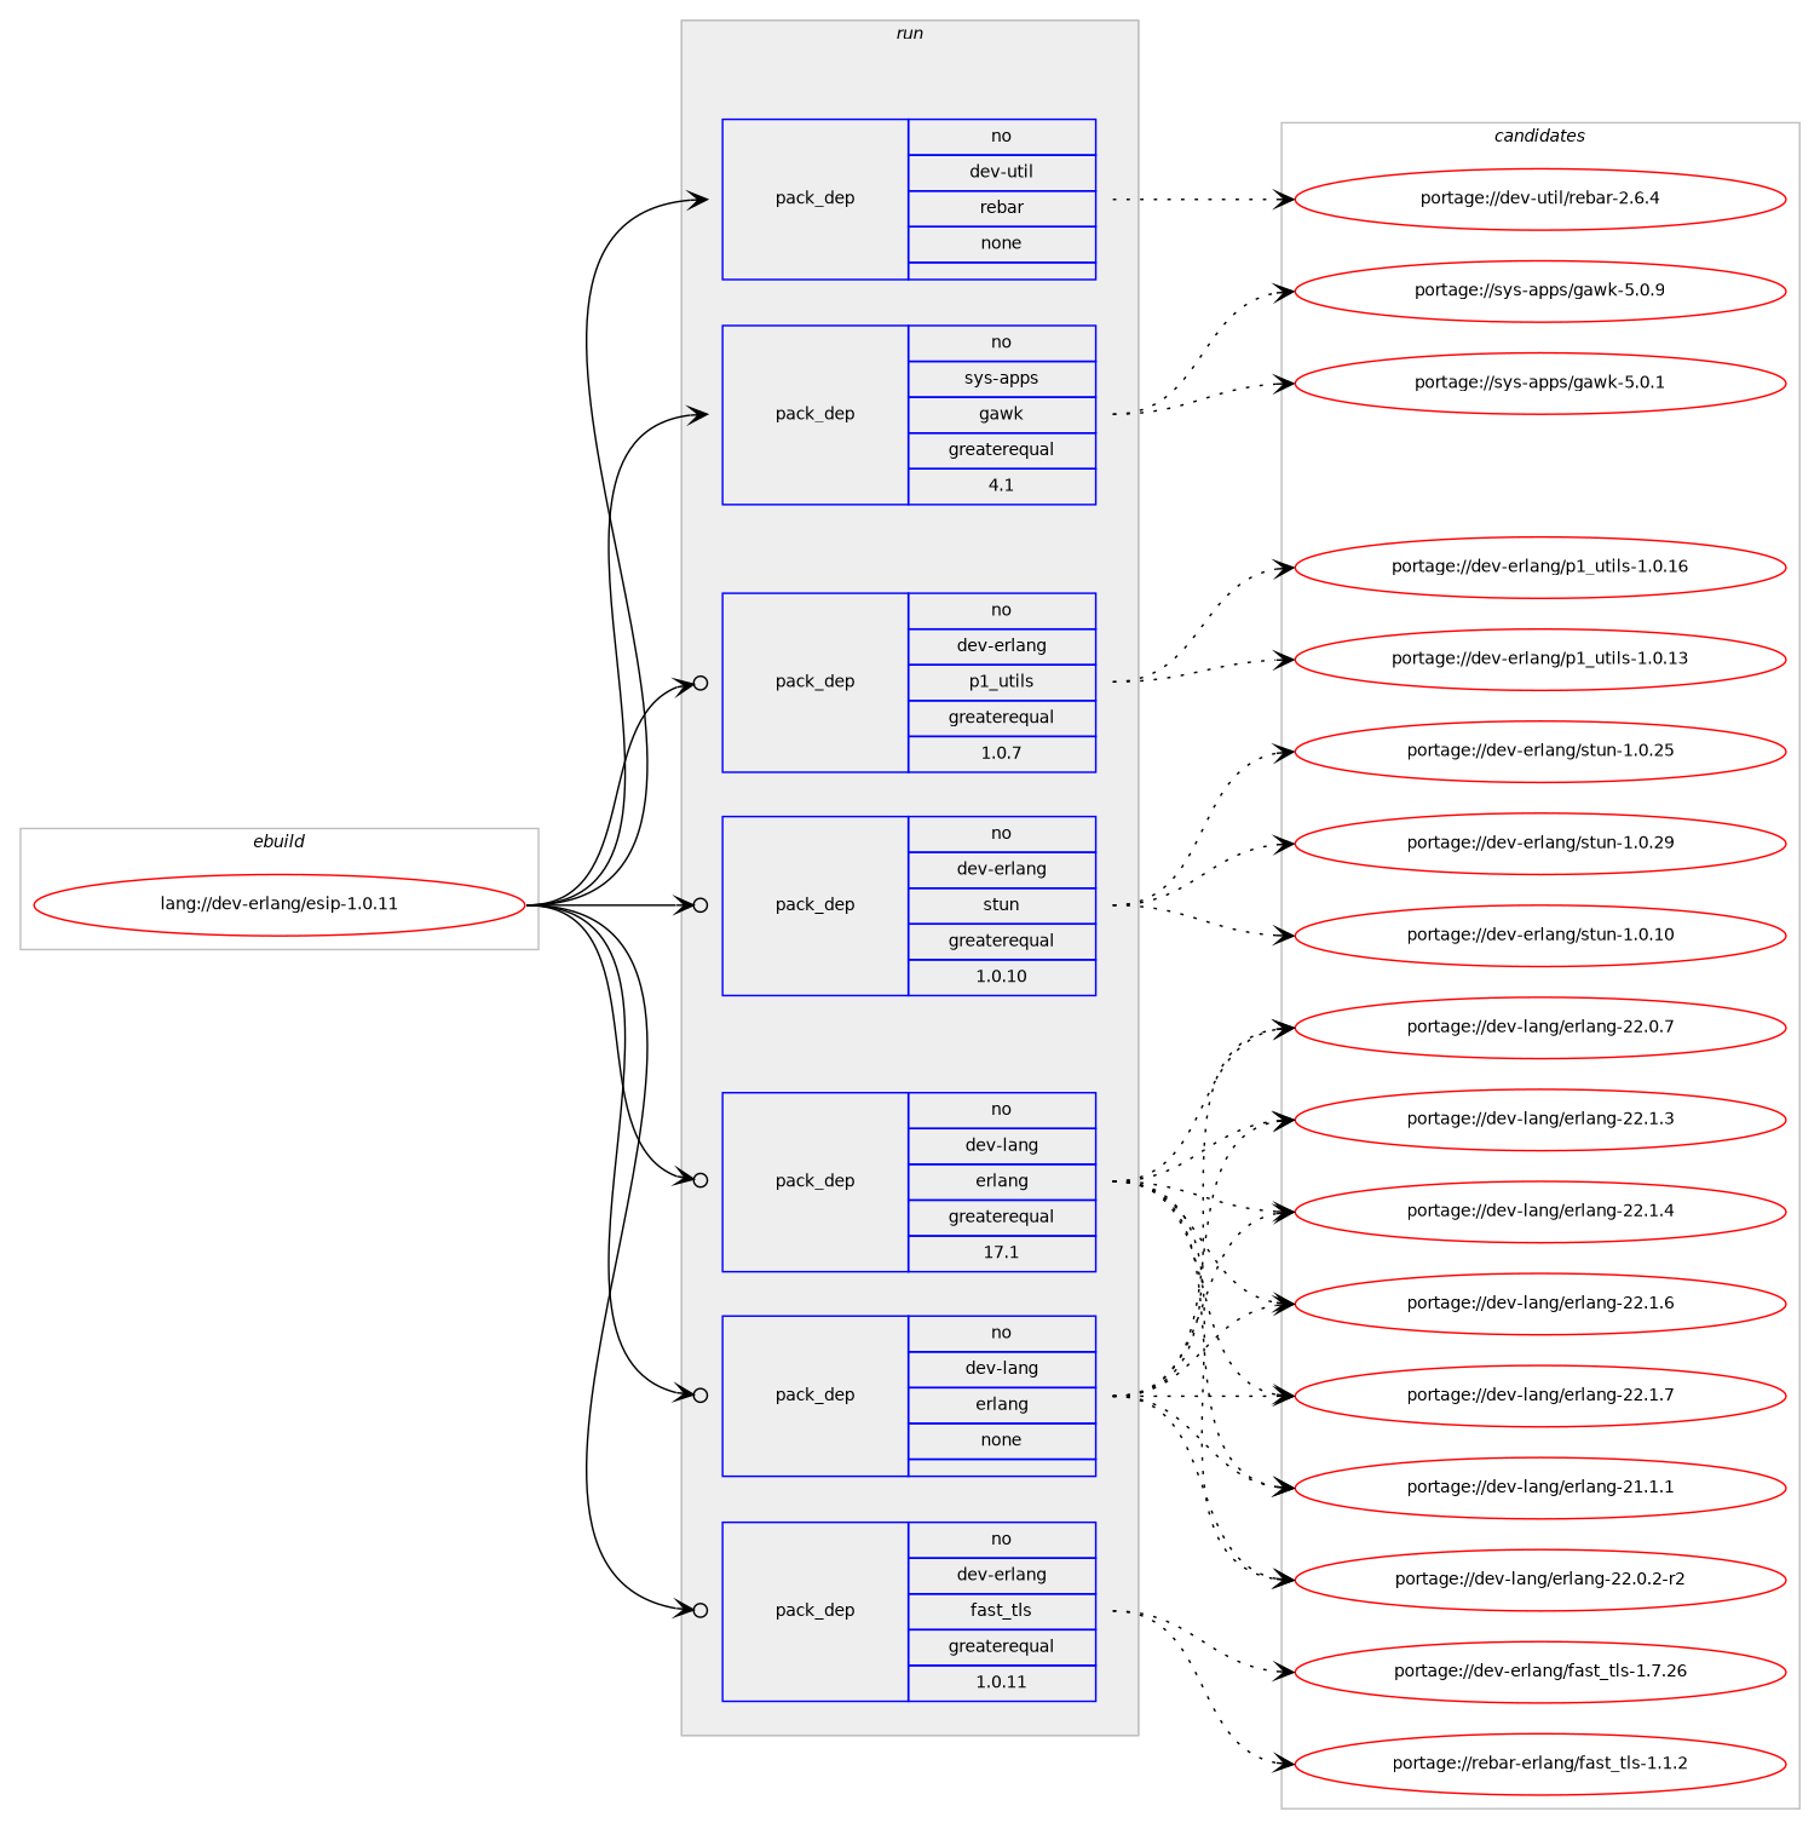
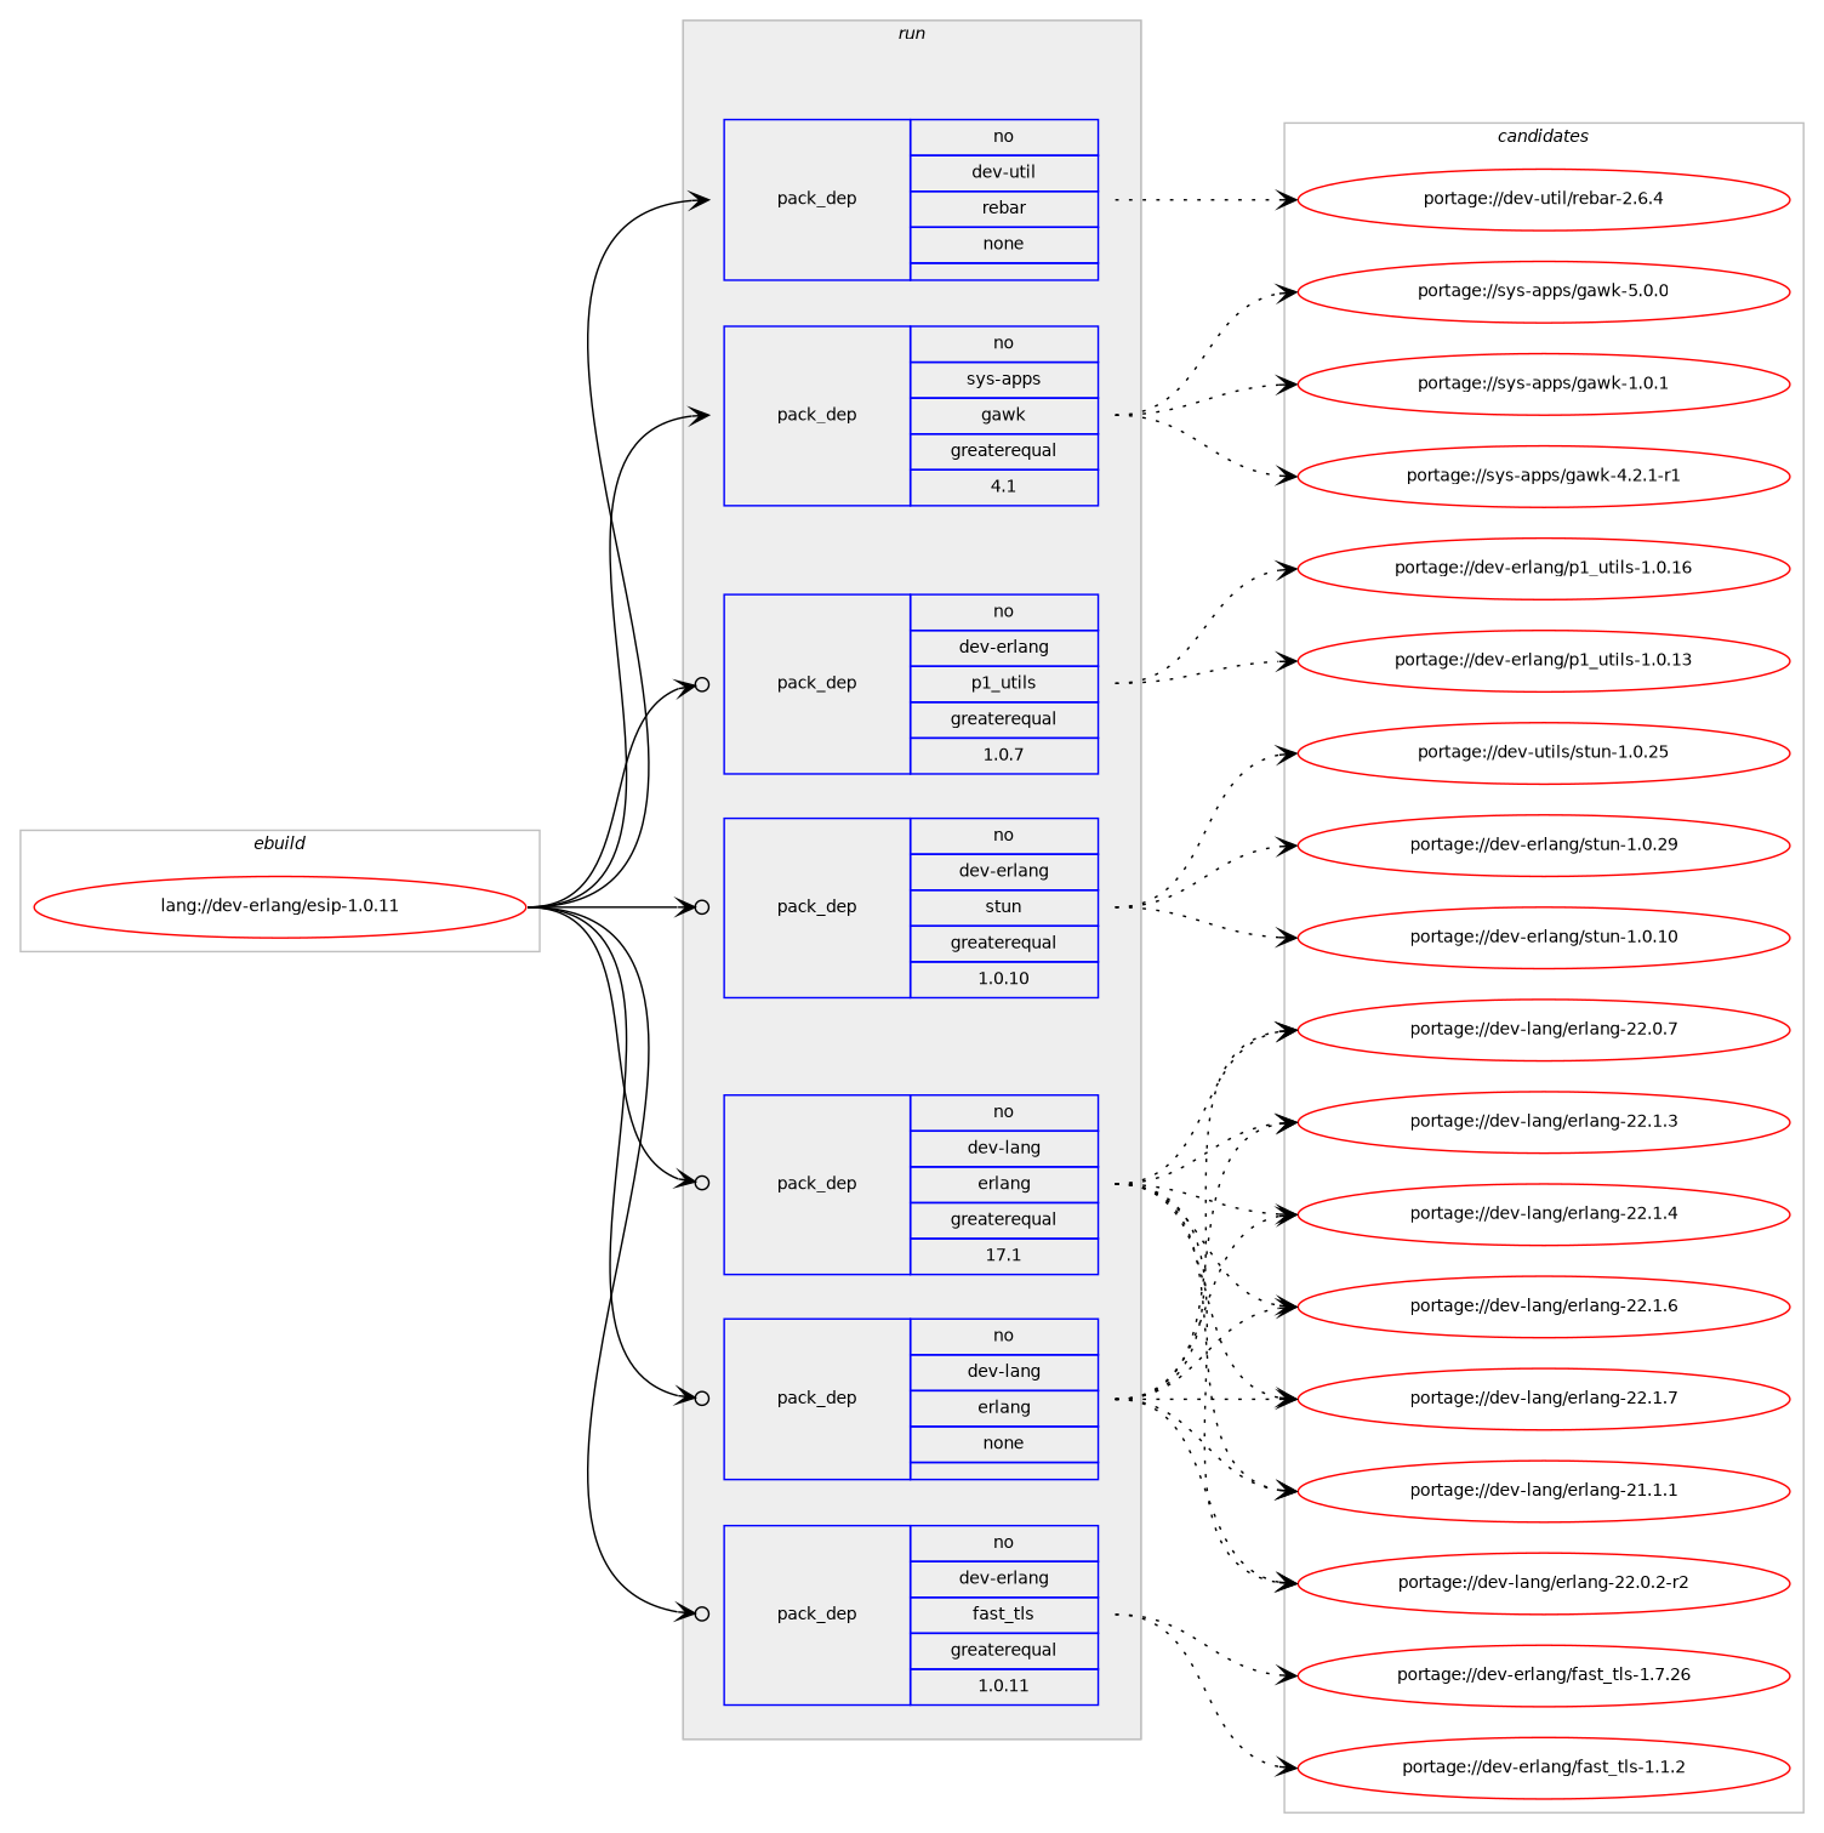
  digraph {
    compound=true
    concentrate=true
    fontname=Helvetica
    fontsize=10
    newrank=true
    rankdir=LR
    ranksep=1.5
    node [color=red fontname=Helvetica fontsize=10]
    edge [arrowhead=vee headport=w style=dotted tailport=e weight=100]
    n1 [label="lang://dev-erlang/esip-1.0.11" width=4]
    n2 [color=blue label=<<TABLE BORDER="0" CELLBORDER="1" CELLSPACING="0" CELLPADDING="4" WIDTH="220"><TR><TD ROWSPAN="6" CELLPADDING="30">pack_dep</TD></TR><TR><TD WIDTH="110">no</TD></TR><TR><TD>dev-util</TD></TR><TR><TD>rebar</TD></TR><TR><TD>none</TD></TR><TR><TD></TD></TR></TABLE>> shape=none]
    n3 [color=blue label=<<TABLE BORDER="0" CELLBORDER="1" CELLSPACING="0" CELLPADDING="4" WIDTH="220"><TR><TD ROWSPAN="6" CELLPADDING="30">pack_dep</TD></TR><TR><TD WIDTH="110">no</TD></TR><TR><TD>sys-apps</TD></TR><TR><TD>gawk</TD></TR><TR><TD>greaterequal</TD></TR><TR><TD>4.1</TD></TR></TABLE>> shape=none]
    n4 [color=blue label=<<TABLE BORDER="0" CELLBORDER="1" CELLSPACING="0" CELLPADDING="4" WIDTH="220"><TR><TD ROWSPAN="6" CELLPADDING="30">pack_dep</TD></TR><TR><TD WIDTH="110">no</TD></TR><TR><TD>dev-erlang</TD></TR><TR><TD>fast_tls</TD></TR><TR><TD>greaterequal</TD></TR><TR><TD>1.0.11</TD></TR></TABLE>> shape=none]
    n5 [color=blue label=<<TABLE BORDER="0" CELLBORDER="1" CELLSPACING="0" CELLPADDING="4" WIDTH="220"><TR><TD ROWSPAN="6" CELLPADDING="30">pack_dep</TD></TR><TR><TD WIDTH="110">no</TD></TR><TR><TD>dev-erlang</TD></TR><TR><TD>p1_utils</TD></TR><TR><TD>greaterequal</TD></TR><TR><TD>1.0.7</TD></TR></TABLE>> shape=none]
    n6 [color=blue label=<<TABLE BORDER="0" CELLBORDER="1" CELLSPACING="0" CELLPADDING="4" WIDTH="220"><TR><TD ROWSPAN="6" CELLPADDING="30">pack_dep</TD></TR><TR><TD WIDTH="110">no</TD></TR><TR><TD>dev-erlang</TD></TR><TR><TD>stun</TD></TR><TR><TD>greaterequal</TD></TR><TR><TD>1.0.10</TD></TR></TABLE>> shape=none]
    n7 [color=blue label=<<TABLE BORDER="0" CELLBORDER="1" CELLSPACING="0" CELLPADDING="4" WIDTH="220"><TR><TD ROWSPAN="6" CELLPADDING="30">pack_dep</TD></TR><TR><TD WIDTH="110">no</TD></TR><TR><TD>dev-lang</TD></TR><TR><TD>erlang</TD></TR><TR><TD>greaterequal</TD></TR><TR><TD>17.1</TD></TR></TABLE>> shape=none]
    n8 [color=blue label=<<TABLE BORDER="0" CELLBORDER="1" CELLSPACING="0" CELLPADDING="4" WIDTH="220"><TR><TD ROWSPAN="6" CELLPADDING="30">pack_dep</TD></TR><TR><TD WIDTH="110">no</TD></TR><TR><TD>dev-lang</TD></TR><TR><TD>erlang</TD></TR><TR><TD>none</TD></TR><TR><TD></TD></TR></TABLE>> shape=none]
    n9 [label="portage://dev-util/rebar-2.6.4" width=4]
-   n11 [label="portage://sys-apps/gawk-5.0.9" width=4]
-   n12 [label="portage://sys-apps/gawk-5.0.1" width=4]
+   n10 [label="portage://sys-apps/gawk-4.2.1-r1" width=4]
+   n11 [label="portage://sys-apps/gawk-5.0.0" width=4]
+   n12 [label="portage://sys-apps/gawk-1.0.1" width=4]
    n13 [label="portage://dev-erlang/fast_tls-1.7.26" width=4]
-   n14 [label="portage://rebar-erlang/fast_tls-1.1.2" width=4]
+   n14 [label="portage://dev-erlang/fast_tls-1.1.2" width=4]
    n15 [label="portage://dev-erlang/p1_utils-1.0.13" width=4]
    n16 [label="portage://dev-erlang/p1_utils-1.0.16" width=4]
    n17 [label="portage://dev-erlang/stun-1.0.10" width=4]
-   n18 [label="portage://dev-erlang/stun-1.0.25" width=4]
+   n18 [label="portage://dev-utils/stun-1.0.25" width=4]
    n19 [label="portage://dev-erlang/stun-1.0.29" width=4]
    n20 [label="portage://dev-lang/erlang-21.1.1" width=4]
    n21 [label="portage://dev-lang/erlang-22.0.2-r2" width=4]
    n22 [label="portage://dev-lang/erlang-22.0.7" width=4]
    n23 [label="portage://dev-lang/erlang-22.1.3" width=4]
    n24 [label="portage://dev-lang/erlang-22.1.4" width=4]
    n25 [label="portage://dev-lang/erlang-22.1.6" width=4]
    n26 [label="portage://dev-lang/erlang-22.1.7" width=4]
    subgraph cluster_1 {
      color=gray
      label=<<i>ebuild</i>>
      rank=same
      n1
    }
    subgraph cluster_2 {
      color=gray
      label=<<i>dependencies</i>>
      subgraph cluster_3 {
        color=gray
        fillcolor="#eeeeee"
        label=<<i>compile</i>>
        style=filled
        subgraph sub_4 {
          color=gray
          fillcolor="#eeeeee"
          label=<<i>compile</i>>
          style=filled
          n2
        }
        subgraph sub_5 {
          color=gray
          fillcolor="#eeeeee"
          label=<<i>compile</i>>
          style=filled
          n3
        }
      }
      subgraph cluster_6 {
        color=gray
        fillcolor="#eeeeee"
        label=<<i>compile and run</i>>
        style=filled
        subgraph sub_7 {
          color=gray
          fillcolor="#eeeeee"
          label=<<i>compile and run</i>>
          style=filled
          n4
        }
        subgraph sub_8 {
          color=gray
          fillcolor="#eeeeee"
          label=<<i>compile and run</i>>
          style=filled
          n5
        }
        subgraph sub_9 {
          color=gray
          fillcolor="#eeeeee"
          label=<<i>compile and run</i>>
          style=filled
          n6
        }
        subgraph sub_10 {
          color=gray
          fillcolor="#eeeeee"
          label=<<i>compile and run</i>>
          style=filled
          n7
        }
        subgraph sub_11 {
          color=gray
          fillcolor="#eeeeee"
          label=<<i>compile and run</i>>
          style=filled
          n8
        }
      }
      subgraph cluster_12 {
        color=gray
        fillcolor="#eeeeee"
        label=<<i>run</i>>
        style=filled
      }
    }
    subgraph cluster_13 {
      color=gray
      label=<<i>candidates</i>>
      rank=same
      subgraph sub_14 {
        color=black
        label=<<i>candidates</i>>
        nodesep=1
        rank=same
        n9
      }
      subgraph sub_15 {
        color=black
        label=<<i>candidates</i>>
        nodesep=1
        rank=same
+       n10
        n11
        n12
      }
      subgraph sub_16 {
        color=black
        label=<<i>candidates</i>>
        nodesep=1
        rank=same
        n13
        n14
      }
      subgraph sub_17 {
        color=black
        label=<<i>candidates</i>>
        nodesep=1
        rank=same
        n15
        n16
      }
      subgraph sub_18 {
        color=black
        label=<<i>candidates</i>>
        nodesep=1
        rank=same
        n17
        n18
        n19
      }
      subgraph sub_19 {
        color=black
        label=<<i>candidates</i>>
        nodesep=1
        rank=same
        n20
        n21
        n22
        n23
        n24
        n25
        n26
      }
      subgraph sub_20 {
        color=black
        label=<<i>candidates</i>>
        nodesep=1
        rank=same
        n20
        n21
        n22
        n23
        n24
        n25
        n26
      }
    }
    n1 -> n2 [style=solid weight=20]
    n1 -> n3 [style=solid weight=20]
    n1 -> n4 [arrowhead=odotvee style=solid weight=20]
    n1 -> n5 [arrowhead=odotvee style=solid weight=20]
    n1 -> n6 [arrowhead=odotvee style=solid weight=20]
    n1 -> n7 [arrowhead=odotvee style=solid weight=20]
    n1 -> n8 [arrowhead=odotvee style=solid weight=20]
    n2 -> n9
+   n3 -> n10
    n3 -> n11
    n3 -> n12
    n4 -> n13
    n4 -> n14
    n5 -> n15
    n5 -> n16
    n6 -> n17
    n6 -> n18
    n6 -> n19
    n7 -> n20
    n7 -> n21
    n7 -> n22
    n7 -> n23
    n7 -> n24
    n7 -> n25
    n7 -> n26
    n8 -> n20
    n8 -> n21
    n8 -> n22
    n8 -> n23
    n8 -> n24
    n8 -> n25
    n8 -> n26
  }
